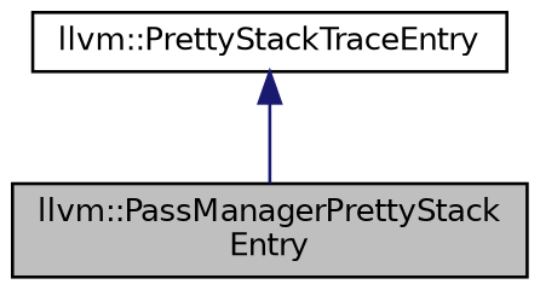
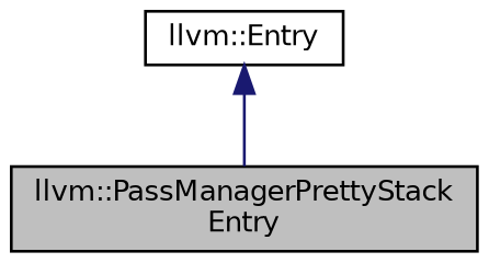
  digraph {
    node [color=black fontname=Helvetica fontsize=10 shape=box]
    n1 [fillcolor=grey75 fontcolor=black height=0.2 label="llvm::PassManagerPrettyStack\lEntry" style=filled width=0.4]
-   n2 [height=0.2 label="llvm::PrettyStackTraceEntry" width=0.4]
+   n2 [height=0.2 label="llvm::Entry" width=0.4]
    n2 -> n1 [color=midnightblue dir=back fontname=Helvetica fontsize=10 labelfontname=Helvetica labelfontsize=10 style=solid]
  }
